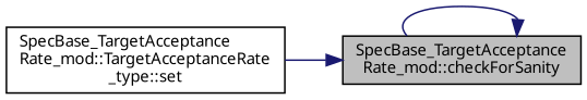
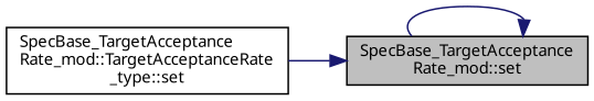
  digraph {
    rankdir=RL
    fontname="Noto Sans"
    node [color=black fontname="Noto Sans" fontsize=10 shape=record style=filled]
    edge [color=midnightblue dir=back fontname="Noto Sans" fontsize=10 labelfontname=Helvetica labelfontsize=10 style=solid]
-   n1 [fillcolor=grey75 fontcolor=black height=0.2 label="SpecBase_TargetAcceptance\lRate_mod::checkForSanity" width=0.4]
+   n1 [fillcolor=grey75 fontcolor=black height=0.2 label="SpecBase_TargetAcceptance\lRate_mod::set" width=0.4]
    n2 [fillcolor=white height=0.2 label="SpecBase_TargetAcceptance\lRate_mod::TargetAcceptanceRate\l_type::set" width=0.4]
    n1 -> n1
    n1 -> n2
  }
